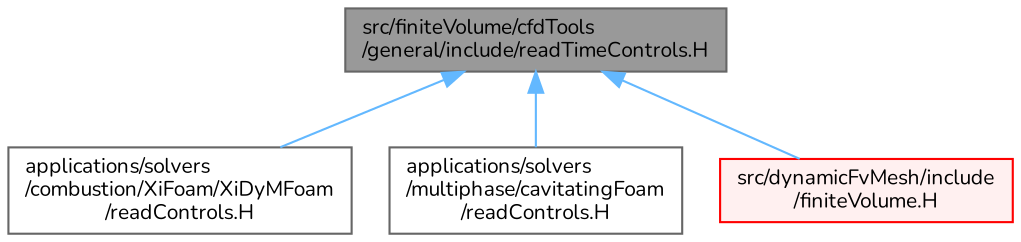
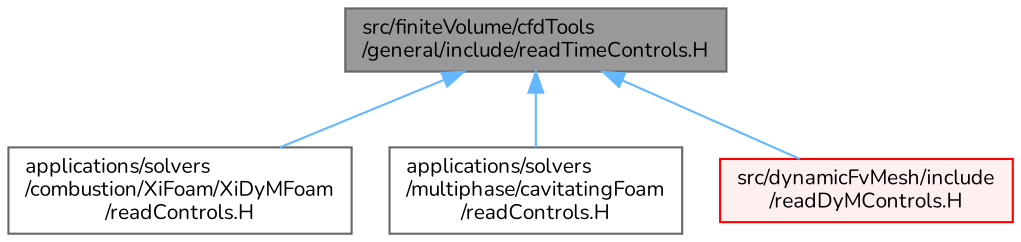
  digraph {
    fontname=Nunito
    node [color=grey40 fillcolor=white fontname=Nunito fontsize=10 shape=box style=filled]
    edge [color=steelblue1 dir=back fontname=Nunito fontsize=10 labelfontname=Helvetica labelfontsize=10 style=solid]
    n1 [color=gray40 fillcolor=grey60 fontcolor=black height=0.2 label="src/finiteVolume/cfdTools\l/general/include/readTimeControls.H" width=0.4]
    n2 [height=0.2 label="applications/solvers\l/combustion/XiFoam/XiDyMFoam\l/readControls.H" width=0.4]
    n3 [height=0.2 label="applications/solvers\l/multiphase/cavitatingFoam\l/readControls.H" width=0.4]
-   n4 [color=red fillcolor="#FFF0F0" height=0.2 label="src/dynamicFvMesh/include\l/finiteVolume.H" width=0.4]
+   n4 [color=red fillcolor="#FFF0F0" height=0.2 label="src/dynamicFvMesh/include\l/readDyMControls.H" width=0.4]
    n1 -> n2
    n1 -> n3
    n1 -> n4
  }
